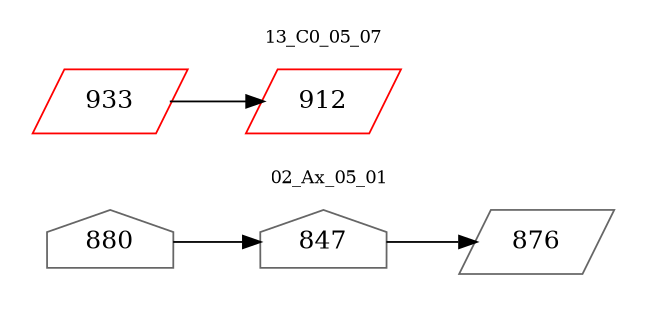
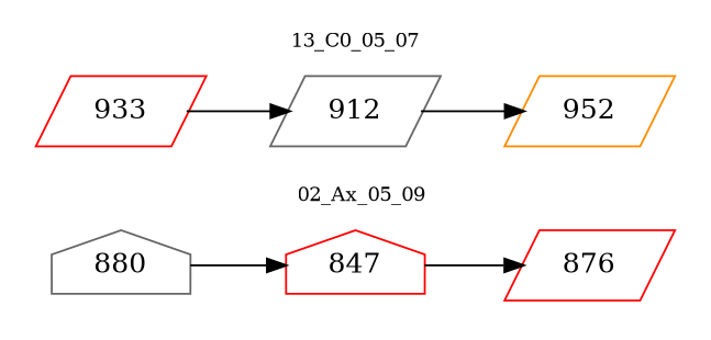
  digraph {
    fontname="DejaVu Serif"
    rankdir=LR
    node [color=red fontname="DejaVu Serif" shape=parallelogram]
    edge [color=black fontname="DejaVu Serif" style=solid]
    n1 [color=gray40 label=880 shape=house]
-   n2 [color=gray40 label=847 shape=house]
-   n3 [color=gray40 label=876]
+   n2 [label=847 shape=house]
+   n3 [label=876]
    n4 [label=933]
-   n5 [label=912]
+   n5 [color=gray40 label=912]
+   n6 [color=darkorange label=952]
    subgraph cluster_1 {
      color=white
      fontsize=10
-     label="02_Ax_05_01"
+     label="02_Ax_05_09"
      n1
      n2
      n3
    }
    subgraph cluster_2 {
      color=white
      fontsize=10
      label="13_C0_05_07"
      n4
      n5
+     n6
    }
    n1 -> n2
    n2 -> n3
    n4 -> n5
+   n5 -> n6
  }
